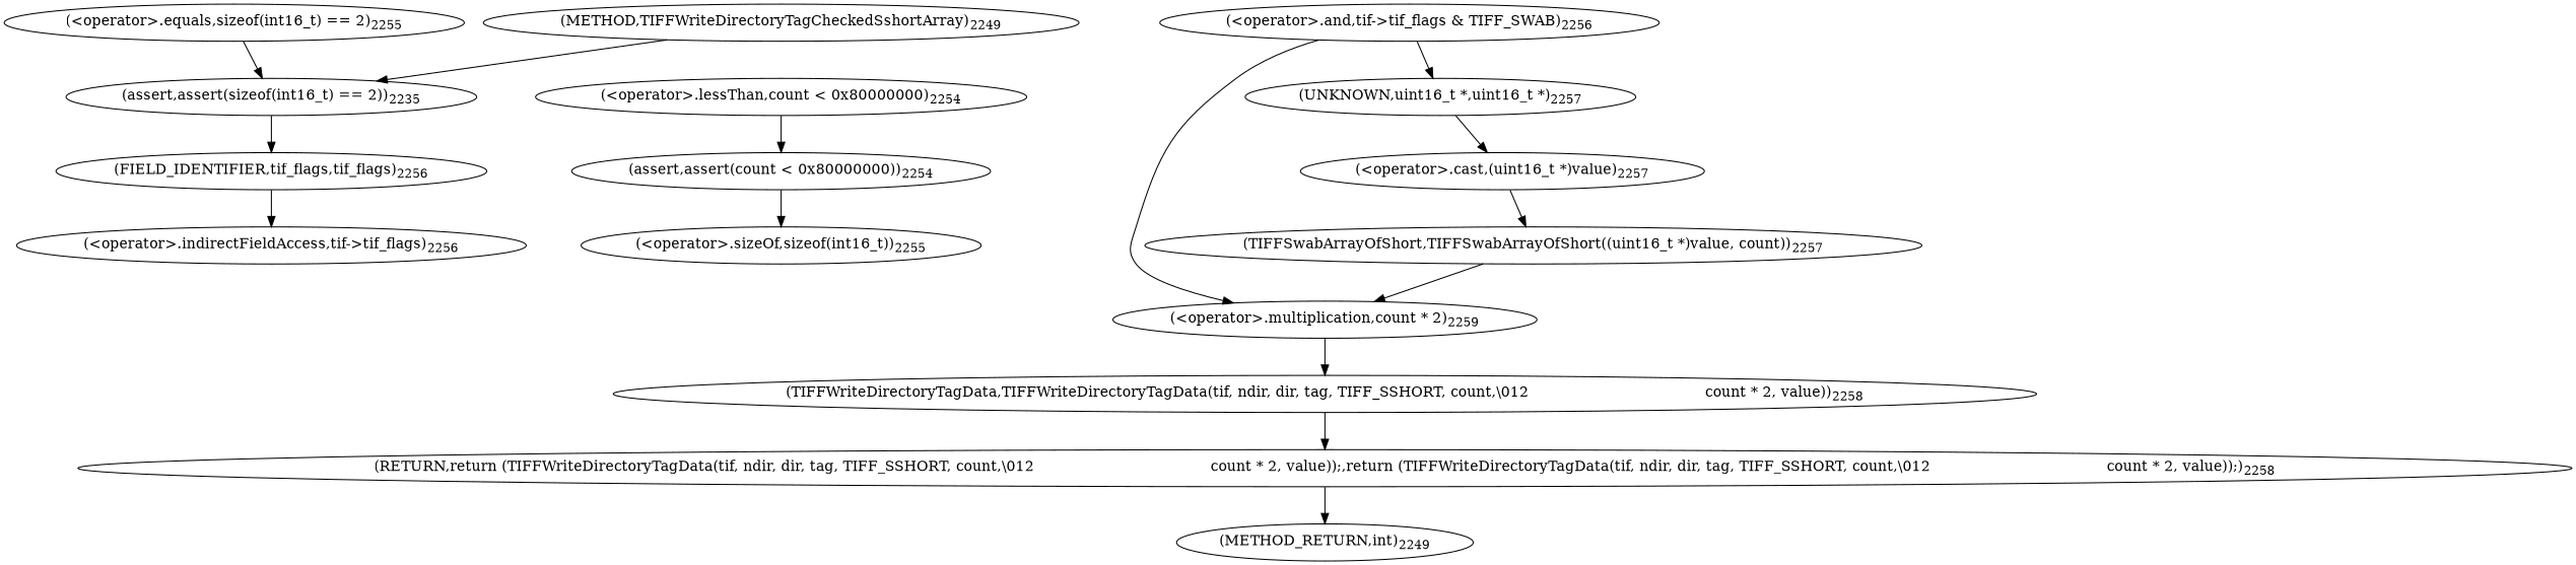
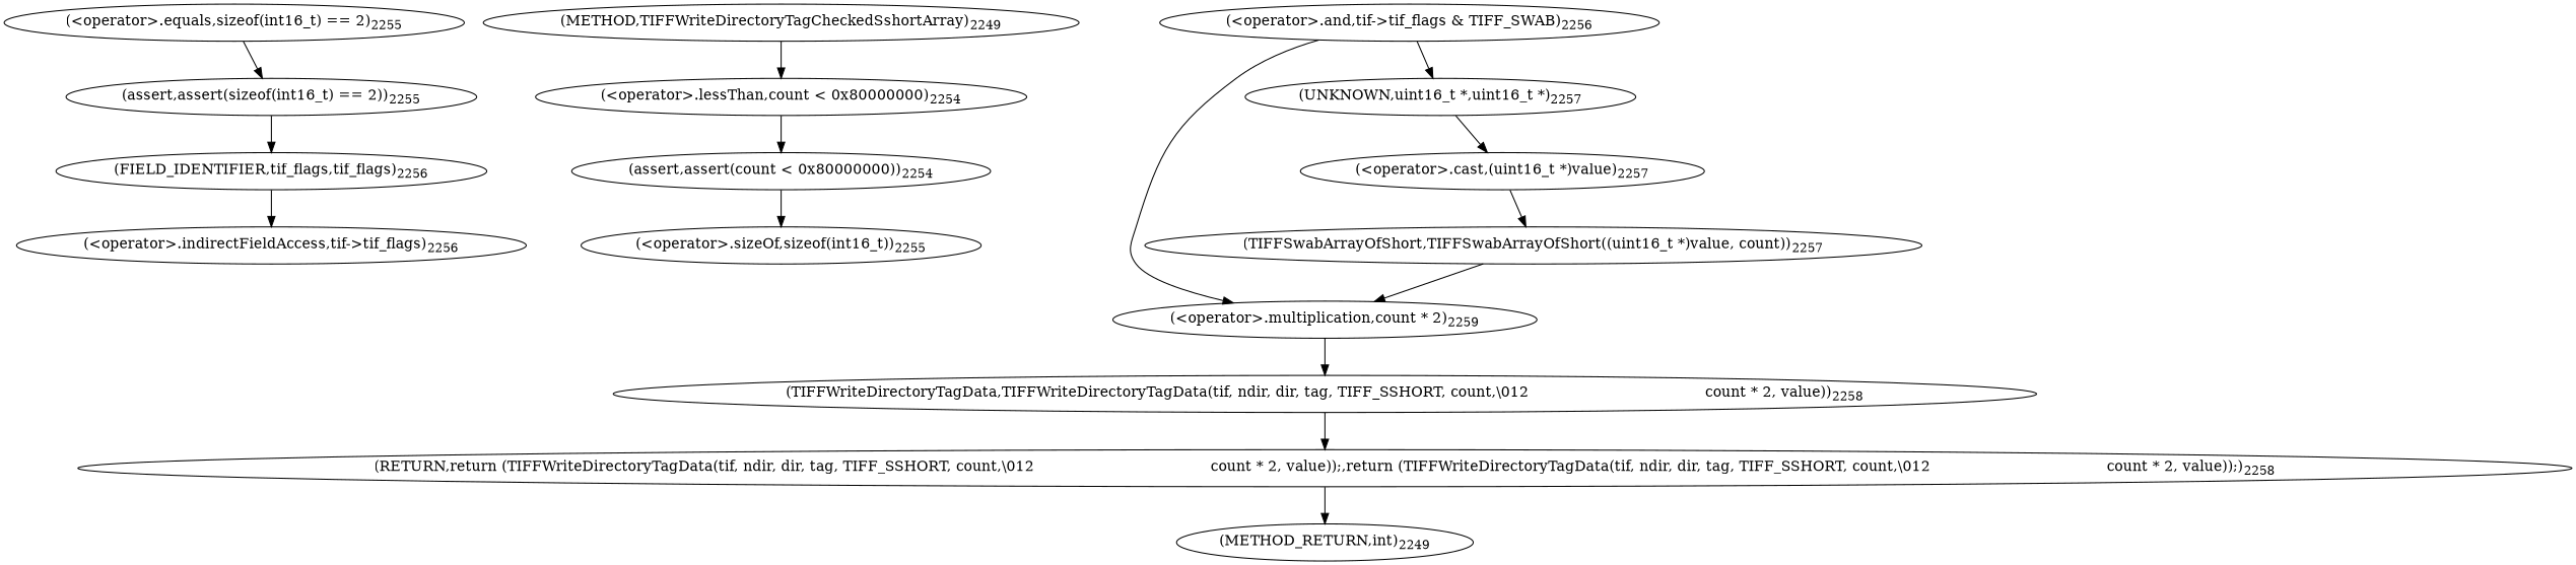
  digraph {
    n1 [label=<(assert,assert(count &lt; 0x80000000))<SUB>2254</SUB>>]
    n2 [label=<(&lt;operator&gt;.sizeOf,sizeof(int16_t))<SUB>2255</SUB>>]
-   n3 [label=<(assert,assert(sizeof(int16_t) == 2))<SUB>2235</SUB>>]
+   n3 [label=<(assert,assert(sizeof(int16_t) == 2))<SUB>2255</SUB>>]
    n4 [label=<(FIELD_IDENTIFIER,tif_flags,tif_flags)<SUB>2256</SUB>>]
    n5 [label=<(&lt;operator&gt;.indirectFieldAccess,tif-&gt;tif_flags)<SUB>2256</SUB>>]
    n6 [label=<(RETURN,return (TIFFWriteDirectoryTagData(tif, ndir, dir, tag, TIFF_SSHORT, count,\012                                      count * 2, value));,return (TIFFWriteDirectoryTagData(tif, ndir, dir, tag, TIFF_SSHORT, count,\012                                      count * 2, value));)<SUB>2258</SUB>>]
    n7 [label=<(METHOD_RETURN,int)<SUB>2249</SUB>>]
    n8 [label=<(&lt;operator&gt;.lessThan,count &lt; 0x80000000)<SUB>2254</SUB>>]
    n9 [label=<(&lt;operator&gt;.equals,sizeof(int16_t) == 2)<SUB>2255</SUB>>]
    n10 [label=<(&lt;operator&gt;.and,tif-&gt;tif_flags &amp; TIFF_SWAB)<SUB>2256</SUB>>]
    n11 [label=<(&lt;operator&gt;.multiplication,count * 2)<SUB>2259</SUB>>]
    n12 [label=<(UNKNOWN,uint16_t *,uint16_t *)<SUB>2257</SUB>>]
    n13 [label=<(TIFFWriteDirectoryTagData,TIFFWriteDirectoryTagData(tif, ndir, dir, tag, TIFF_SSHORT, count,\012                                      count * 2, value))<SUB>2258</SUB>>]
    n14 [label=<(&lt;operator&gt;.cast,(uint16_t *)value)<SUB>2257</SUB>>]
    n15 [label=<(TIFFSwabArrayOfShort,TIFFSwabArrayOfShort((uint16_t *)value, count))<SUB>2257</SUB>>]
    n16 [label=<(METHOD,TIFFWriteDirectoryTagCheckedSshortArray)<SUB>2249</SUB>>]
    n1 -> n2
    n3 -> n4
    n4 -> n5
    n6 -> n7
    n8 -> n1
    n9 -> n3
    n10 -> n11
    n10 -> n12
    n11 -> n13
    n12 -> n14
    n13 -> n6
    n14 -> n15
    n15 -> n11
-   n16 -> n3
+   n16 -> n8
  }
